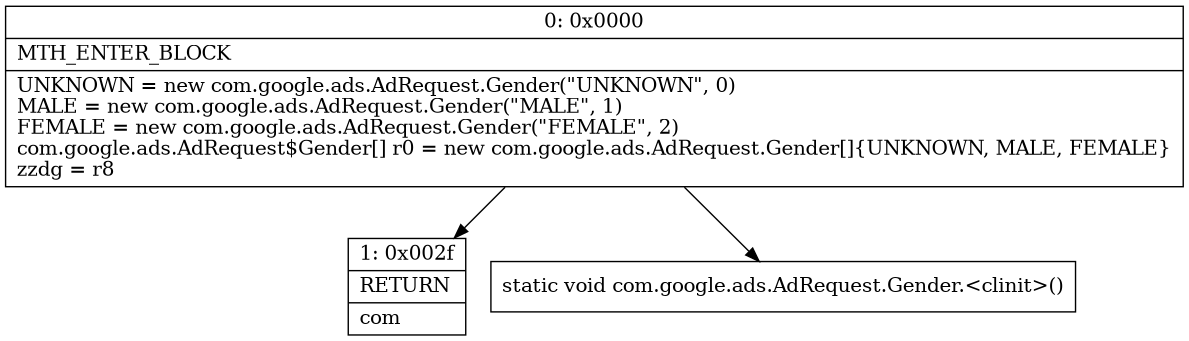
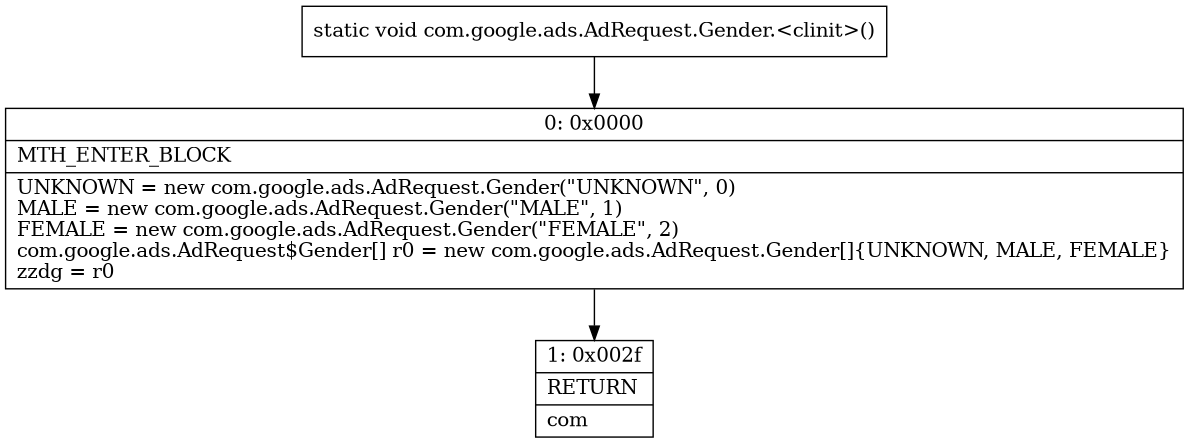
  digraph {
    node [shape=record]
-   n1 [label="{0\:\ 0x0000|MTH_ENTER_BLOCK\l|UNKNOWN = new com.google.ads.AdRequest.Gender(\"UNKNOWN\", 0)\lMALE = new com.google.ads.AdRequest.Gender(\"MALE\", 1)\lFEMALE = new com.google.ads.AdRequest.Gender(\"FEMALE\", 2)\lcom.google.ads.AdRequest$Gender[] r0 = new com.google.ads.AdRequest.Gender[]\{UNKNOWN, MALE, FEMALE\}\lzzdg = r8\l}"]
+   n1 [label="{0\:\ 0x0000|MTH_ENTER_BLOCK\l|UNKNOWN = new com.google.ads.AdRequest.Gender(\"UNKNOWN\", 0)\lMALE = new com.google.ads.AdRequest.Gender(\"MALE\", 1)\lFEMALE = new com.google.ads.AdRequest.Gender(\"FEMALE\", 2)\lcom.google.ads.AdRequest$Gender[] r0 = new com.google.ads.AdRequest.Gender[]\{UNKNOWN, MALE, FEMALE\}\lzzdg = r0\l}"]
    n2 [label="{1\:\ 0x002f|RETURN\l|com\l}"]
    n3 [label="{static void com.google.ads.AdRequest.Gender.\<clinit\>() }"]
    n1 -> n2
-   n1 -> n3
+   n3 -> n1
  }
